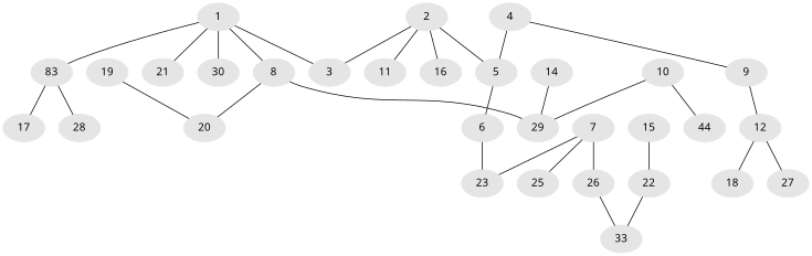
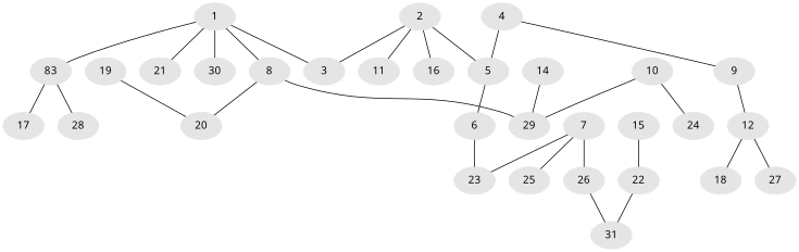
  graph {
    fontname="Noto Sans"
    node [color=gray90 fontname="Noto Sans" style=filled]
    edge [fontname="Noto Sans" weight=1.0]
    1
    3
    8
    n4 [label=83]
    21
    30
    20
    29
    17
    28
    2
    5
    11
    16
    6
    4
    9
    12
    23
    7
    25
    26
-   31 [label=33]
+   31
    18
    27
    10
-   24 [label=44]
+   24
    14
    15
    22
    19
    1 -- 3
    1 -- 8
    1 -- n4
    1 -- 21
    1 -- 30
    8 -- 20
    8 -- 29
    n4 -- 17
    n4 -- 28
    2 -- 3
    2 -- 5
    2 -- 11
    2 -- 16
    5 -- 6
    6 -- 23
    4 -- 5
    4 -- 9
    9 -- 12
    12 -- 18
    12 -- 27
    7 -- 23
    7 -- 25
    7 -- 26
    26 -- 31
    10 -- 29
    10 -- 24
    14 -- 29
    15 -- 22
    22 -- 31
    19 -- 20
  }
